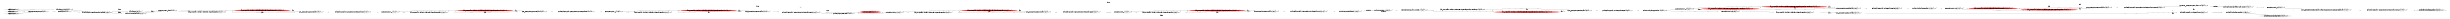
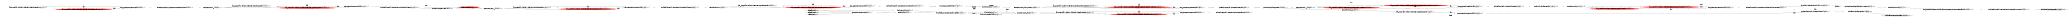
  digraph {
    rankdir=LR
    node [fillcolor=white shape=ellipse style=filled]
    edge [style=bold]
    n1 [label="segmentCompletionMgr._seconds += 19@@@36@@@['1', '1', '0']"]
    n2 [fillcolor=red label="params = new Request.Params().withInstanceId(s2).withStreamPartitionMsgOffset(s2Offset).withSegmentName(segmentNameStr).withExtraTimeSec(20)@@@37@@@['0', '1', '0']"]
    n3 [fillcolor=red label="params = new Request.Params().withInstanceId(s2).withOffset(s2Offset).withSegmentName(segmentNameStr).withExtraTimeSec(20)@@@37@@@['1', '0', '0']"]
    n4 [label="segmentCompletionMgr._seconds += 25@@@35@@@['0', '0', '1']"]
    n5 [label="response = segmentCompletionMgr.extendBuildTime(params)@@@38@@@['1', '1', '0']"]
    n6 [label="params = new Request.Params().withInstanceId(s2).withOffset(s2Offset).withSegmentName(segmentNameStr)@@@36@@@['0', '0', '1']"]
    n7 [label="Assert.assertTrue((fsmMap.containsKey(segmentNameStr)))@@@40@@@['1', '1', '0']"]
    n8 [label="segmentCompletionMgr._seconds += 15@@@41@@@['1', '1', '0']"]
    n9 [label="long commitTimeMs = (segmentCompletionMgr._seconds - startTime) * 1000@@@45@@@['1', '1', '0']"]
    n10 [fillcolor=red label="params = new Request.Params().withInstanceId(s2).withStreamPartitionMsgOffset(s2Offset).withSegmentName(segmentNameStr)@@@42@@@['0', '1', '0']"]
    n11 [fillcolor=red label="params = new Request.Params().withInstanceId(s2).withOffset(s2Offset).withSegmentName(segmentNameStr)@@@42@@@['1', '0', '0']"]
    n12 [label="Assert.assertEquals(response.getStatus(),SegmentCompletionProtocol.ControllerResponseStatus.CATCH_UP)@@@23@@@['1', '1', '1']"]
    n13 [label="segmentCompletionMgr._seconds += 1@@@24@@@['1', '1', '1']"]
    n14 [label="params = new Request.Params().withInstanceId(s2).withOffset(s2Offset).withSegmentName(segmentNameStr)@@@25@@@['1', '0', '1']"]
    n15 [fillcolor=red label="params = new Request.Params().withInstanceId(s2).withStreamPartitionMsgOffset(s2Offset).withSegmentName(segmentNameStr)@@@26@@@['0', '1', '0']"]
    n16 [label="params = new Request.Params().withInstanceId(s1).withOffset(s1Offset).withSegmentName(segmentNameStr)@@@8@@@['1', '0', '1']"]
    n17 [fillcolor=red label="params = new Request.Params().withInstanceId(s1).withStreamPartitionMsgOffset(s1Offset).withSegmentName(segmentNameStr)@@@9@@@['0', '1', '0']"]
    n18 [label="response = segmentCompletionMgr.segmentConsumed(params)@@@9@@@['1', '1', '1']"]
    n19 [label="Assert.assertEquals(response.getStatus(),SegmentCompletionProtocol.ControllerResponseStatus.HOLD)@@@10@@@['1', '1', '1']"]
    n20 [fillcolor=lightgray label="testHappyPathSlowCommit['1', '0', '0']" shape=diamond]
    n21 [label="SegmentCompletionProtocol.Response response@@@3@@@['1', '1', '1']"]
    n22 [label="final long startTime = 1509242466@@@5@@@['1', '1', '0']"]
    n23 [label="Request.Params params@@@4@@@['1', '1', '1']"]
    n24 [label="Assert.assertEquals(response.getStatus(),SegmentCompletionProtocol.ControllerResponseStatus.COMMIT_CONTINUE)@@@44@@@['1', '1', '0']"]
    n25 [label="Assert.assertEquals(response.getStatus(),ControllerResponseStatus.HOLD)@@@38@@@['0', '0', '1']"]
    n26 [label="Assert.assertFalse((fsmMap.containsKey(segmentNameStr)))@@@39@@@['0', '0', '1']"]
    n27 [label="Assert.assertEquals(commitTimeMap.get(tableName).longValue(),commitTimeMs)@@@46@@@['1', '1', '0']"]
    n28 [label="params = new Request.Params().withInstanceId(s2).withOffset(s2Offset).withSegmentName(segmentNameStr)@@@12@@@['1', '0', '1']"]
    n29 [fillcolor=red label="params = new Request.Params().withInstanceId(s2).withStreamPartitionMsgOffset(s2Offset).withSegmentName(segmentNameStr)@@@13@@@['0', '1', '0']"]
    n30 [label="response = segmentCompletionMgr.segmentConsumed(params)@@@13@@@['1', '1', '1']"]
    n31 [label="Assert.assertEquals(response.getStatus(),SegmentCompletionProtocol.ControllerResponseStatus.HOLD)@@@14@@@['1', '1', '1']"]
    n32 [label="final String tableName = new LLCSegmentName(segmentNameStr).getTableName()@@@5@@@['1', '1', '1']"]
    n33 [fillcolor=lightgray label="Assert.assertFalse(commitTimeMap.containsKey(tableName))@@@40@@@['0', '0', '1']"]
    n34 [fillcolor=lightgray label="testHappyPathSlowCommit['0', '1', '0']" shape=diamond]
    n35 [label="params = new Request.Params().withInstanceId(s3).withOffset(s3Offset).withSegmentName(segmentNameStr)@@@16@@@['1', '0', '1']"]
    n36 [fillcolor=red label="params = new Request.Params().withInstanceId(s3).withStreamPartitionMsgOffset(s3Offset).withSegmentName(segmentNameStr)@@@17@@@['0', '1', '0']"]
    n37 [label="response = segmentCompletionMgr.segmentConsumed(params)@@@17@@@['1', '1', '1']"]
    n38 [fillcolor=red label="verifyOffset(response,s2Offset)@@@20@@@['0', '1', '0']"]
    n39 [label="Assert.assertEquals(response.getStatus(),SegmentCompletionProtocol.ControllerResponseStatus.CATCH_UP)@@@18@@@['1', '1', '1']"]
    n40 [label="Assert.assertNull(commitTimeMap.get(tableName))@@@7@@@['1', '1', '0']"]
    n41 [label="segmentCompletionMgr._seconds = startTime@@@7@@@['1', '1', '1']"]
    n42 [label="response = segmentCompletionMgr.segmentConsumed(params)@@@26@@@['1', '1', '1']"]
    n43 [label="Assert.assertEquals(response.getStatus(),SegmentCompletionProtocol.ControllerResponseStatus.COMMIT)@@@27@@@['1', '1', '1']"]
    n44 [label="segmentCompletionMgr._seconds = startTime + commitTimeSec - 1@@@30@@@['1', '1', '1']"]
    n45 [label="params = new Request.Params().withInstanceId(s2).withOffset(s2Offset).withSegmentName(segmentNameStr).withExtraTimeSec(20)@@@31@@@['1', '0', '1']"]
    n46 [fillcolor=red label="params = new Request.Params().withInstanceId(s2).withStreamPartitionMsgOffset(s2Offset).withSegmentName(segmentNameStr).withExtraTimeSec(20)@@@32@@@['0', '1', '0']"]
    n47 [label="response = segmentCompletionMgr.extendBuildTime(params)@@@32@@@['1', '1', '1']"]
-   n48 [label="segmentCompletionMgr._seconds += 1@@@11@@@['1', '1', '1']"]
    n49 [label="Assert.assertTrue((fsmMap.containsKey(segmentNameStr)))@@@34@@@['1', '1', '1']"]
    n50 [label="Assert.assertEquals(response.getOffset(),s2Offset)@@@19@@@['1', '0', '1']"]
    n51 [label="segmentCompletionMgr._seconds += 1@@@20@@@['1', '1', '1']"]
    n52 [label="params = new Request.Params().withInstanceId(s1).withOffset(s1Offset).withSegmentName(segmentNameStr)@@@21@@@['1', '0', '1']"]
    n53 [fillcolor=red label="params = new Request.Params().withInstanceId(s1).withStreamPartitionMsgOffset(s1Offset).withSegmentName(segmentNameStr)@@@22@@@['0', '1', '0']"]
    n54 [label="response = segmentCompletionMgr.segmentCommitEnd(params,true,false,CommittingSegmentDescriptor.fromSegmentCompletionReqParams(params))@@@48@@@['1', '1', '0']"]
    n55 [label="Assert.assertEquals(response.getStatus(),SegmentCompletionProtocol.ControllerResponseStatus.COMMIT_SUCCESS)@@@49@@@['1', '1', '0']"]
    n56 [fillcolor=lightgray label="Assert.assertFalse((fsmMap.containsKey(segmentNameStr)))@@@50@@@['1', '1', '0']"]
    n57 [label="segmentCompletionMgr._seconds += 55@@@47@@@['1', '1', '0']"]
    n58 [label="Assert.assertEquals(response.getStatus(),ControllerResponseStatus.PROCESSED)@@@33@@@['1', '1', '1']"]
    n59 [label="response = segmentCompletionMgr.segmentCommitStart(params)@@@37@@@['0', '0', '1']"]
    n60 [label="response = segmentCompletionMgr.segmentConsumed(params)@@@22@@@['1', '1', '1']"]
    n61 [label="Assert.assertEquals(response.getStatus(),ControllerResponseStatus.PROCESSED)@@@39@@@['1', '1', '0']"]
    n62 [label="segmentCompletionMgr._seconds += 1@@@15@@@['1', '1', '1']"]
    n63 [label="final long startTime = 5@@@6@@@['0', '0', '1']"]
    n64 [label="response = segmentCompletionMgr.segmentCommitStart(params)@@@43@@@['1', '1', '0']"]
    n65 [label="long commitTimeSec = response.getBuildTimeSeconds()@@@28@@@['1', '1', '1']"]
    n66 [fillcolor=lightgray label="testFailedSlowCommit['0', '0', '1']" shape=diamond]
    n67 [label="Assert.assertTrue(commitTimeSec > 0)@@@29@@@['1', '1', '1']"]
    n1 -> n2
    n1 -> n3
    n1 -> n4 [label=startTime style=dashed]
    n2 -> n5
    n2 -> n5 [label=params style=solid]
    n3 -> n2 [label=0 style=dashed]
    n3 -> n5 [label=params style=solid]
    n3 -> n5
    n4 -> n6
    n5 -> n61
    n6 -> n59
    n6 -> n59 [label=params style=solid]
    n7 -> n8
    n8 -> n9 [label=_seconds style=solid]
    n8 -> n10
    n8 -> n11
    n9 -> n27 [label=commitTimeMs style=solid]
    n9 -> n27
    n10 -> n54 [label=params style=solid]
    n10 -> n64 [label=params style=solid]
    n10 -> n64
    n11 -> n10 [label=0 style=dashed]
    n11 -> n54 [label=params style=solid]
    n11 -> n64 [label=params style=solid]
    n11 -> n64
    n12 -> n13
    n13 -> n14
    n13 -> n15
    n14 -> n15 [label=0 style=dashed]
    n14 -> n42
    n14 -> n42 [label=params style=solid]
    n15 -> n42
    n15 -> n42 [label=params style=solid]
    n16 -> n17 [label=0 style=dashed]
    n16 -> n18
    n16 -> n18 [label=params style=solid]
    n17 -> n18 [label=params style=solid]
    n17 -> n18
    n18 -> n19
-   n19 -> n48
    n20 -> n21
    n20 -> n22
    n21 -> n23
    n22 -> n9 [label=startTime style=solid]
    n22 -> n32
    n22 -> n41 [label=startTime style=solid]
    n22 -> n44 [label=startTime style=solid]
    n23 -> n32
    n24 -> n9
    n24 -> n25 [label=0 style=dashed]
    n25 -> n26
    n26 -> n33
    n27 -> n57
    n28 -> n29 [label=0 style=dashed]
    n28 -> n30
    n28 -> n30 [label=params style=solid]
    n29 -> n30
    n29 -> n30 [label=params style=solid]
    n30 -> n31
    n31 -> n62
    n32 -> n33 [label=tableName style=solid]
    n32 -> n40
    n32 -> n40 [label=tableName style=solid]
    n32 -> n63
    n34 -> n21
    n35 -> n36 [label=0 style=dashed]
    n35 -> n37
    n35 -> n37 [label=params style=solid]
    n36 -> n37
    n36 -> n37 [label=params style=solid]
    n37 -> n38 [label=response style=solid]
    n37 -> n39
    n38 -> n51
    n39 -> n38
    n39 -> n50
    n40 -> n41
    n41 -> n16
    n41 -> n17
    n42 -> n43
    n43 -> n65
    n44 -> n45
    n44 -> n46
    n45 -> n46 [label=0 style=dashed]
    n45 -> n47 [label=params style=solid]
    n45 -> n47
    n46 -> n47
    n46 -> n47 [label=params style=solid]
    n47 -> n58
-   n48 -> n28
-   n48 -> n29
    n49 -> n1
    n49 -> n4
    n50 -> n38 [label=0 style=dashed]
    n50 -> n51
    n51 -> n52
    n51 -> n53
    n52 -> n53 [label=0 style=dashed]
    n52 -> n60 [label=params style=solid]
    n52 -> n60
    n53 -> n60 [label=params style=solid]
    n53 -> n60
    n54 -> n55
    n55 -> n56
    n57 -> n54
    n58 -> n49
    n59 -> n25
    n60 -> n12
    n61 -> n7
    n62 -> n35
    n62 -> n36
    n63 -> n41 [label=startTime style=solid]
    n63 -> n41
    n63 -> n44 [label=startTime style=solid]
    n64 -> n24
    n65 -> n44 [label=commitTimeSec style=solid]
    n65 -> n67
    n65 -> n67 [label=commitTimeSec style=solid]
    n66 -> n21
    n67 -> n44
  }
